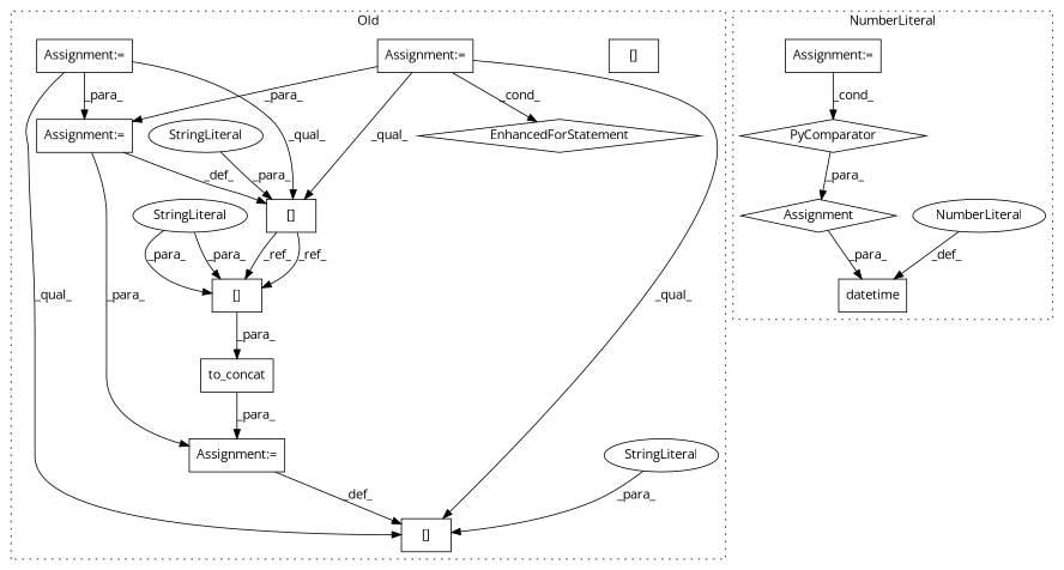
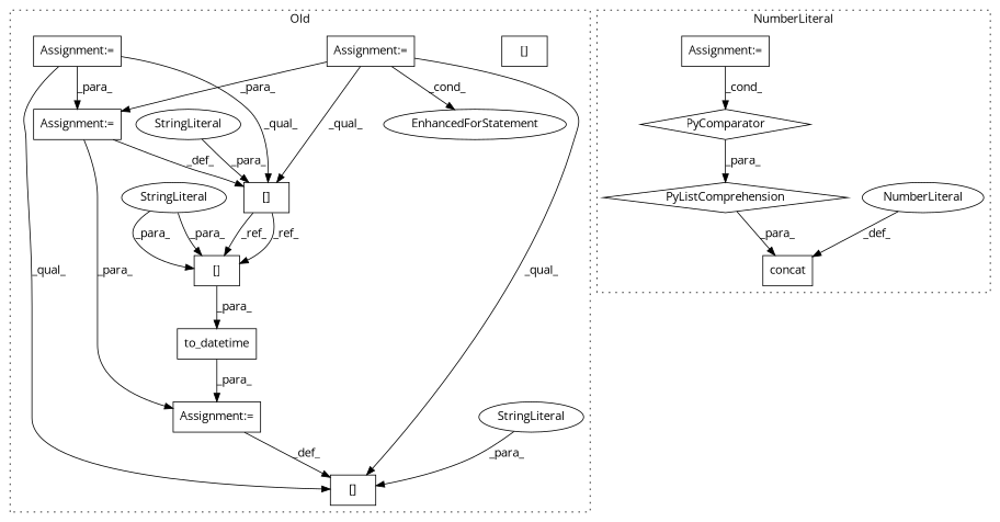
  digraph {
    fontname="Open Sans"
    node [a=7 fontname="Open Sans" l=1 s="6974,6985" shape=box]
    edge [fontname="Open Sans"]
-   n1 [a=32 l="12,1" label=to_concat s="6962,6986"]
+   n1 [a=32 l="12,1" label=to_datetime s="6962,6986"]
    n2 [label="Assignment:=" s=7048]
    n3 [a=2 l="5,1" label="[]" s="6867,6884"]
    n4 [a=45 l=12 label=StringLiteral s=6872 shape=ellipse]
    n5 [a=2 l="5,1" label="[]" s="7036,7047"]
    n6 [a=45 l=6 label=StringLiteral s=7041 shape=ellipse]
    n7 [a=2 l="5,1" label="[]"]
    n8 [a=45 l=6 label=StringLiteral s=6979 shape=ellipse]
    n9 [l="57,2" label="Assignment:=" s="6519,6591"]
-   n10 [a=70 l="57,2" label=EnhancedForStatement s="6519,6591" shape=diamond]
+   n10 [a=70 l="57,2" label=EnhancedForStatement s="6519,6591" shape=ellipse]
    n11 [label="Assignment:=" s=6885]
    n12 [label="Assignment:=" s=6492]
    n13 [a=2 l="5,1" label="[]"]
-   n14 [a=32 l="20,1" label=datetime s="6434,6629"]
+   n14 [a=32 l="20,1" label=concat s="6434,6629"]
    n15 [a=34 label=NumberLiteral s=6628 shape=ellipse]
-   n16 [a=109 l=179 label=Assignment s=6454 shape=diamond]
+   n16 [a=109 l=179 label=PyListComprehension s=6454 shape=diamond]
    n17 [a=113 l=23 label=PyComparator s=6602 shape=diamond]
    n18 [l=23 label="Assignment:=" s=6602]
    subgraph cluster_1 {
      label=Old
      style=dotted
      n1
      n2
      n3
      n4
      n5
      n6
      n7
      n8
      n9
      n10
      n11
      n12
      n13
    }
    subgraph cluster_2 {
      label=NumberLiteral
      style=dotted
      n14
      n15
      n16
      n17
      n18
    }
    n1 -> n2 [label=_para_]
    n2 -> n5 [label=_def_]
    n3 -> n13 [label=_ref_]
    n3 -> n13 [label=_ref_]
    n4 -> n3 [label=_para_]
    n6 -> n5 [label=_para_]
    n8 -> n13 [label=_para_]
    n8 -> n13 [label=_para_]
    n9 -> n3 [label=_qual_]
    n9 -> n5 [label=_qual_]
    n9 -> n10 [label=_cond_]
    n9 -> n11 [label=_para_]
    n11 -> n2 [label=_para_]
    n11 -> n3 [label=_def_]
    n12 -> n3 [label=_qual_]
    n12 -> n5 [label=_qual_]
    n12 -> n11 [label=_para_]
    n13 -> n1 [label=_para_]
    n15 -> n14 [label=_def_]
    n16 -> n14 [label=_para_]
    n17 -> n16 [label=_para_]
    n18 -> n17 [label=_cond_]
  }
